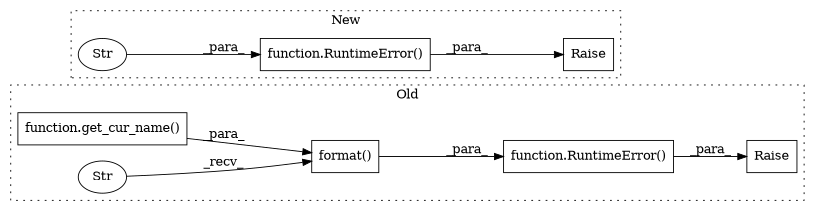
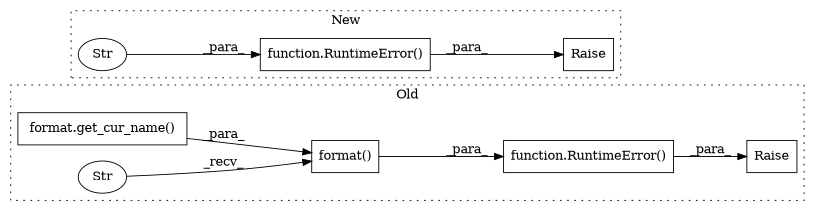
  digraph {
    rankdir=LR
    node [a=75 l=6 shape=box]
-   n1 [l=14 label="function.get_cur_name()" s=25248]
+   n1 [l=14 label="format.get_cur_name()" s=25248]
    n2 [a=91 label=Raise s=25057]
    n3 [l="133,18" label="format()" s="25093,25262"]
    n4 [a=66 l=45 label=Str s=25093 shape=ellipse]
    n5 [l="30,14" label="function.RuntimeError()" s="25063,25280"]
    n6 [l="30,14" label="function.RuntimeError()" s="24882,25070"]
    n7 [a=66 l=158 label=Str s=24912 shape=ellipse]
    n8 [a=91 label=Raise s=24876]
    subgraph cluster_1 {
      label=Old
      style=dotted
      n1
      n2
      n3
      n4
      n5
    }
    subgraph cluster_2 {
      label=New
      style=dotted
      n6
      n7
      n8
    }
    n1 -> n3 [label=_para_]
    n3 -> n5 [label=_para_]
    n4 -> n3 [label=_recv_]
    n5 -> n2 [label=_para_]
    n6 -> n8 [label=_para_]
    n7 -> n6 [label=_para_]
  }
